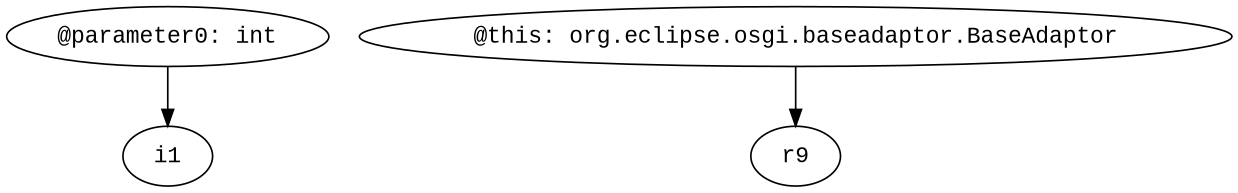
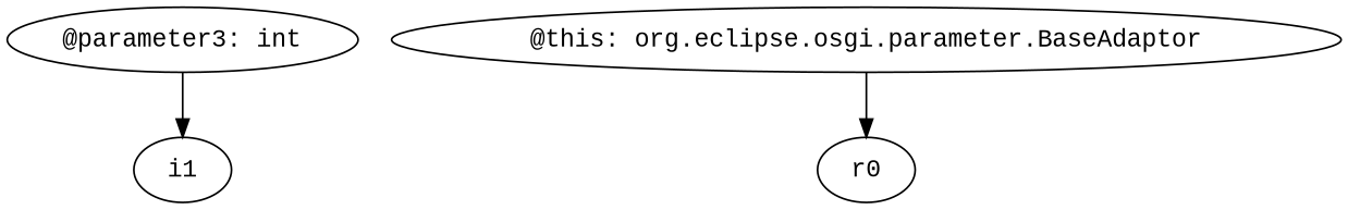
  digraph {
    fontname="Liberation Mono"
    node [fontname="Liberation Mono"]
    edge [fontname="Liberation Mono"]
-   n1 [label="@parameter0: int"]
+   n1 [label="@parameter3: int"]
    n2 [label=i1]
-   n3 [label="@this: org.eclipse.osgi.baseadaptor.BaseAdaptor"]
-   n4 [label=r9]
+   n3 [label="@this: org.eclipse.osgi.parameter.BaseAdaptor"]
+   n4 [label=r0]
    n1 -> n2
    n3 -> n4
  }
